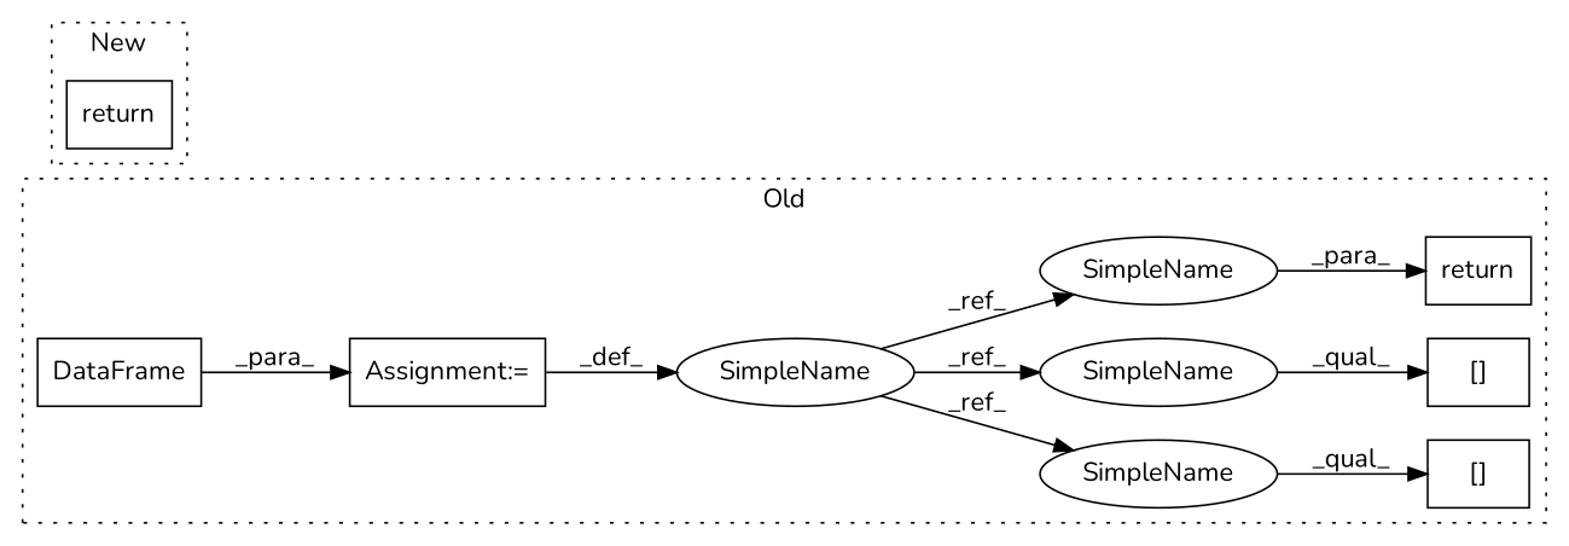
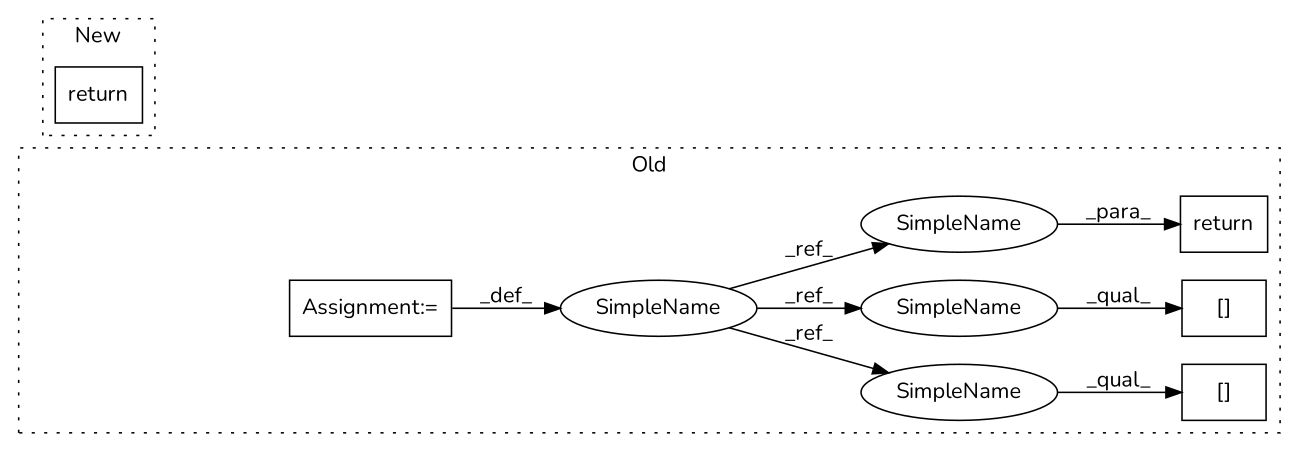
  digraph {
    rankdir=LR
    fontname=Nunito
    node [a=42 l=10 shape=box fontname=Nunito]
    edge [fontname=Nunito]
-   n1 [a=32 l="10,1" label=DataFrame s="27092,27137"]
    n2 [a=41 l=7 label=return s=27598]
    n3 [a=7 l=1 label="Assignment:=" s=27084]
    n4 [a=2 l="11,1" label="[]" s="27466,27481"]
    n5 [label=SimpleName s=27074 shape=ellipse]
    n6 [a=2 l="11,1" label="[]" s="27443,27458"]
    n7 [label=SimpleName s=27466 shape=ellipse]
    n8 [label=SimpleName s=27443 shape=ellipse]
    n9 [label=SimpleName s=27605 shape=ellipse]
    n10 [a=41 l=7 label=return s=27733]
    subgraph cluster_1 {
      label=Old
      style=dotted
-     n1
      n2
      n3
      n4
      n5
      n6
      n7
      n8
      n9
    }
    subgraph cluster_2 {
      label=New
      style=dotted
      n10
    }
-   n1 -> n3 [label=_para_]
    n3 -> n5 [label=_def_]
    n5 -> n7 [label=_ref_]
    n5 -> n8 [label=_ref_]
    n5 -> n9 [label=_ref_]
    n7 -> n4 [label=_qual_]
    n8 -> n6 [label=_qual_]
    n9 -> n2 [label=_para_]
  }
